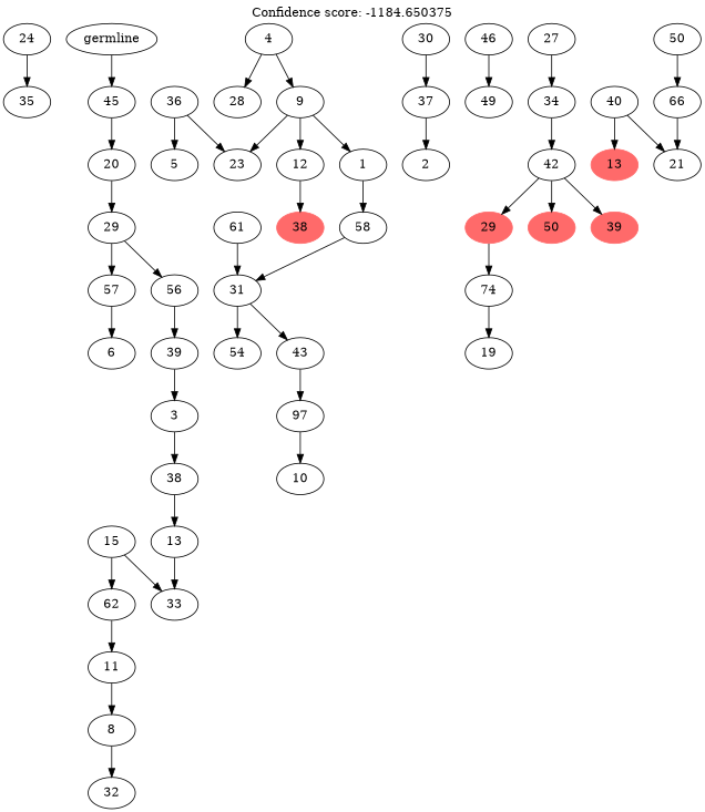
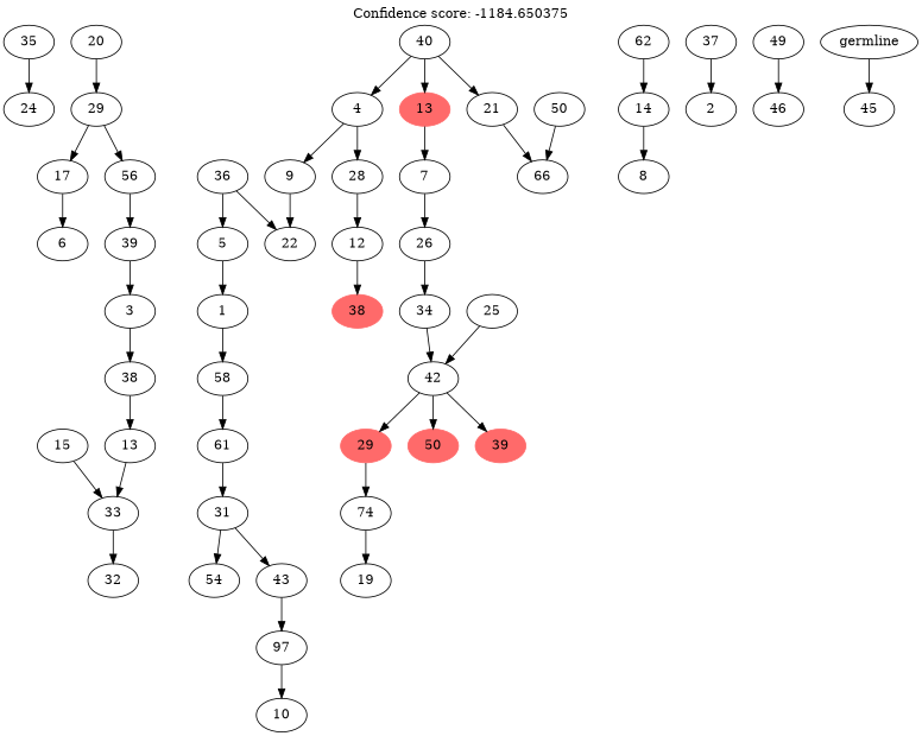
  digraph {
    label="Confidence score: -1184.650375"
    labelloc=t
    n1 [label=35]
    n2 [label=24]
    n3 [label=6]
-   n4 [label=57]
+   n4 [label=17]
    n5 [label=12]
    n6 [color=indianred1 label=38 style=filled]
    n7 [label=28]
    n8 [label=32]
    n9 [label=8]
-   n10 [label=11]
+   n10 [label=14]
    n11 [label=62]
    n12 [label=15]
    n13 [label=33]
    n14 [label=31]
    n15 [label=54]
    n16 [label=43]
    n17 [label=61]
    n18 [label=58]
    n19 [label=1]
    n20 [label=5]
    n21 [label=36]
-   n22 [label=23]
+   n22 [label=22]
    n23 [label=9]
    n24 [label=4]
    n25 [label=37]
    n26 [label=2]
-   n27 [label=30]
    n28 [label=46]
    n29 [label=49]
    n30 [label=10]
    n31 [label=97]
    n32 [label=19]
    n33 [label=74]
    n34 [color=indianred1 label=29 style=filled]
    n35 [label=42]
    n36 [color=indianred1 label=50 style=filled]
    n37 [color=indianred1 label=39 style=filled]
+   n38 [label=25]
    n39 [label=34]
-   n40 [label=27]
+   n40 [label=26]
+   n41 [label=7]
    n42 [color=indianred1 label=13 style=filled]
    n43 [label=40]
    n44 [label=21]
    n45 [label=66]
    n46 [label=50]
    n47 [label=13]
    n48 [label=38]
    n49 [label=3]
    n50 [label=39]
    n51 [label=56]
    n52 [label=29]
    n53 [label=20]
    n54 [label=45]
    n55 [label=germline]
-   n2 -> n1
+   n1 -> n2
    n4 -> n3
    n5 -> n6
-   n23 -> n5
-   n9 -> n8
+   n7 -> n5
+   n13 -> n8
    n10 -> n9
    n11 -> n10
-   n12 -> n11
    n12 -> n13
    n14 -> n15
    n14 -> n16
    n16 -> n31
    n17 -> n14
-   n18 -> n14
+   n18 -> n17
    n19 -> n18
-   n23 -> n19
+   n20 -> n19
    n21 -> n20
    n21 -> n22
    n23 -> n22
    n24 -> n7
    n24 -> n23
    n25 -> n26
-   n27 -> n25
-   n28 -> n29
+   n29 -> n28
    n31 -> n30
    n33 -> n32
    n34 -> n33
    n35 -> n34
    n35 -> n36
    n35 -> n37
+   n38 -> n35
    n39 -> n35
    n40 -> n39
+   n41 -> n40
+   n42 -> n41
+   n43 -> n24
    n43 -> n42
    n43 -> n44
-   n45 -> n44
+   n44 -> n45
    n46 -> n45
    n47 -> n13
    n48 -> n47
    n49 -> n48
    n50 -> n49
    n51 -> n50
    n52 -> n4
    n52 -> n51
    n53 -> n52
-   n54 -> n53
    n55 -> n54
  }
